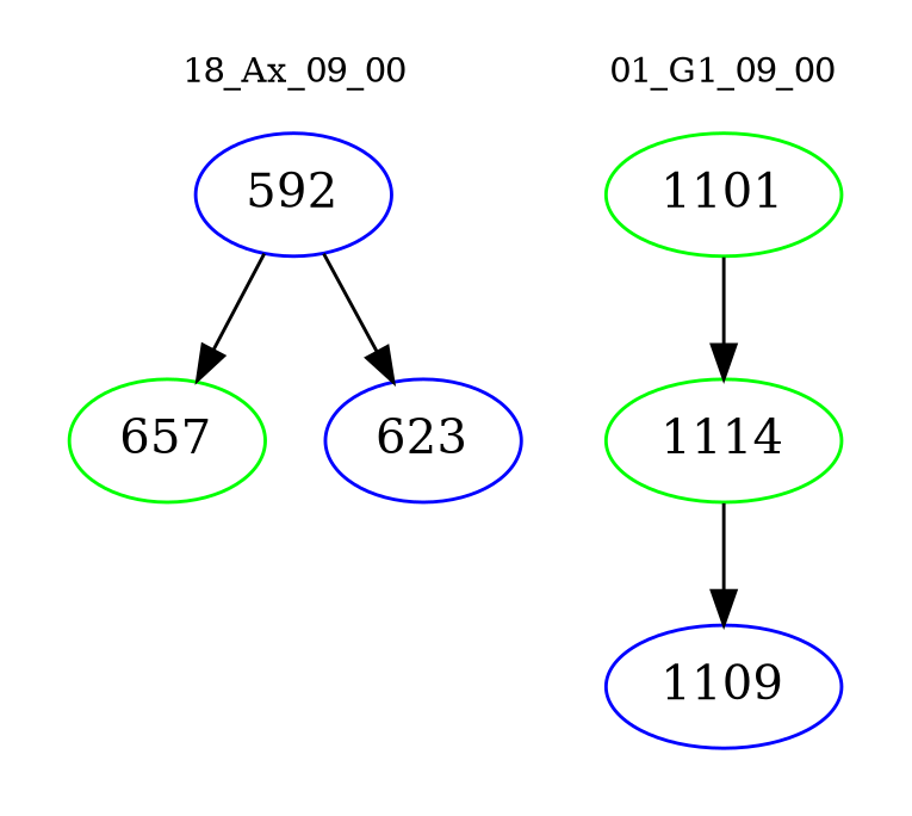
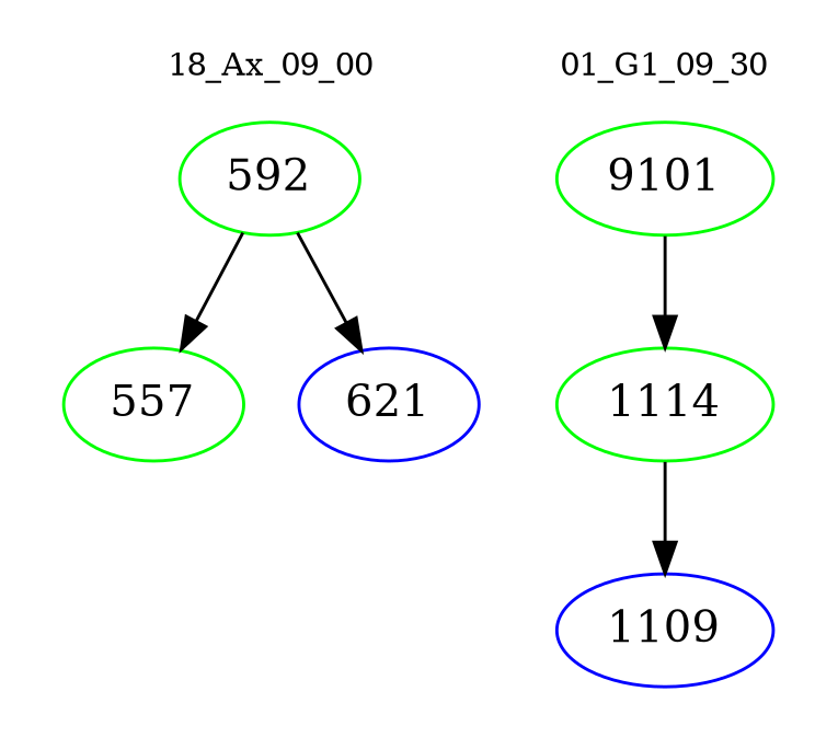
  digraph {
    node [color=blue]
    edge [color=black]
-   n1 [label=592]
-   n2 [color=green label=657]
-   n3 [label=623]
+   n1 [color=green label=592]
+   n2 [color=green label=557]
+   n3 [label=621]
    n4 [color=green label=1114]
-   n5 [color=green label=1101]
+   n5 [color=green label=9101]
    n6 [label=1109]
    subgraph cluster_1 {
      color=white
      fontsize=10
      label="18_Ax_09_00"
      n1
      n2
      n3
    }
    subgraph cluster_2 {
      color=white
      fontsize=10
-     label="01_G1_09_00"
+     label="01_G1_09_30"
      n4
      n5
      n6
    }
    n1 -> n2
    n1 -> n3
    n4 -> n6
    n5 -> n4
  }
